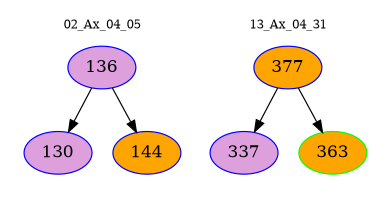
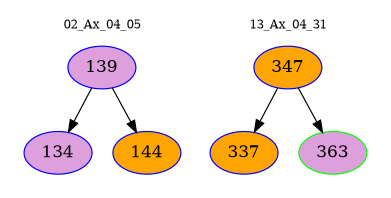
  digraph {
    node [color=blue fillcolor=plum style=filled]
    edge [color=black]
-   n1 [label=136]
-   n2 [label=130]
+   n1 [label=139]
+   n2 [label=134]
    n3 [fillcolor=orange label=144]
-   n4 [fillcolor=orange label=377]
-   n5 [label=337]
-   n6 [color=green fillcolor=orange label=363]
+   n4 [fillcolor=orange label=347]
+   n5 [fillcolor=orange label=337]
+   n6 [color=green label=363]
    subgraph cluster_1 {
      color=white
      fontsize=10
      label="02_Ax_04_05"
      n1
      n2
      n3
    }
    subgraph cluster_2 {
      color=white
      fontsize=10
      label="13_Ax_04_31"
      n4
      n5
      n6
    }
    n1 -> n2
    n1 -> n3
    n4 -> n5
    n4 -> n6
  }
